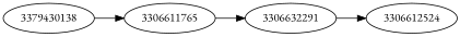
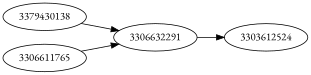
  strict digraph {
    fontname="EB Garamond"
    rankdir=LR
    node [fontname="EB Garamond"]
    edge [fontname="EB Garamond"]
    3379430138
    3306632291
-   3306612524
+   3306612524 [label=3303612524]
    3306611765
-   3379430138 -> 3306611765
+   3379430138 -> 3306632291
    3306632291 -> 3306612524
    3306611765 -> 3306632291
  }
